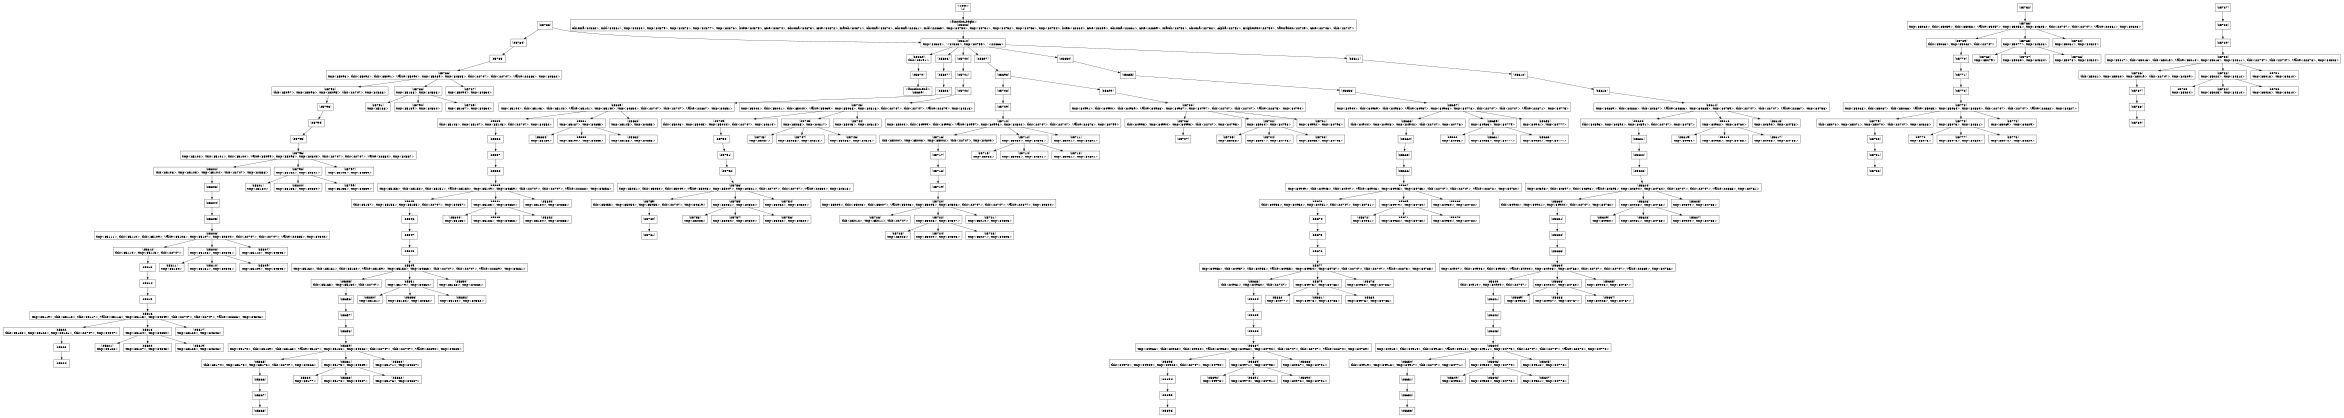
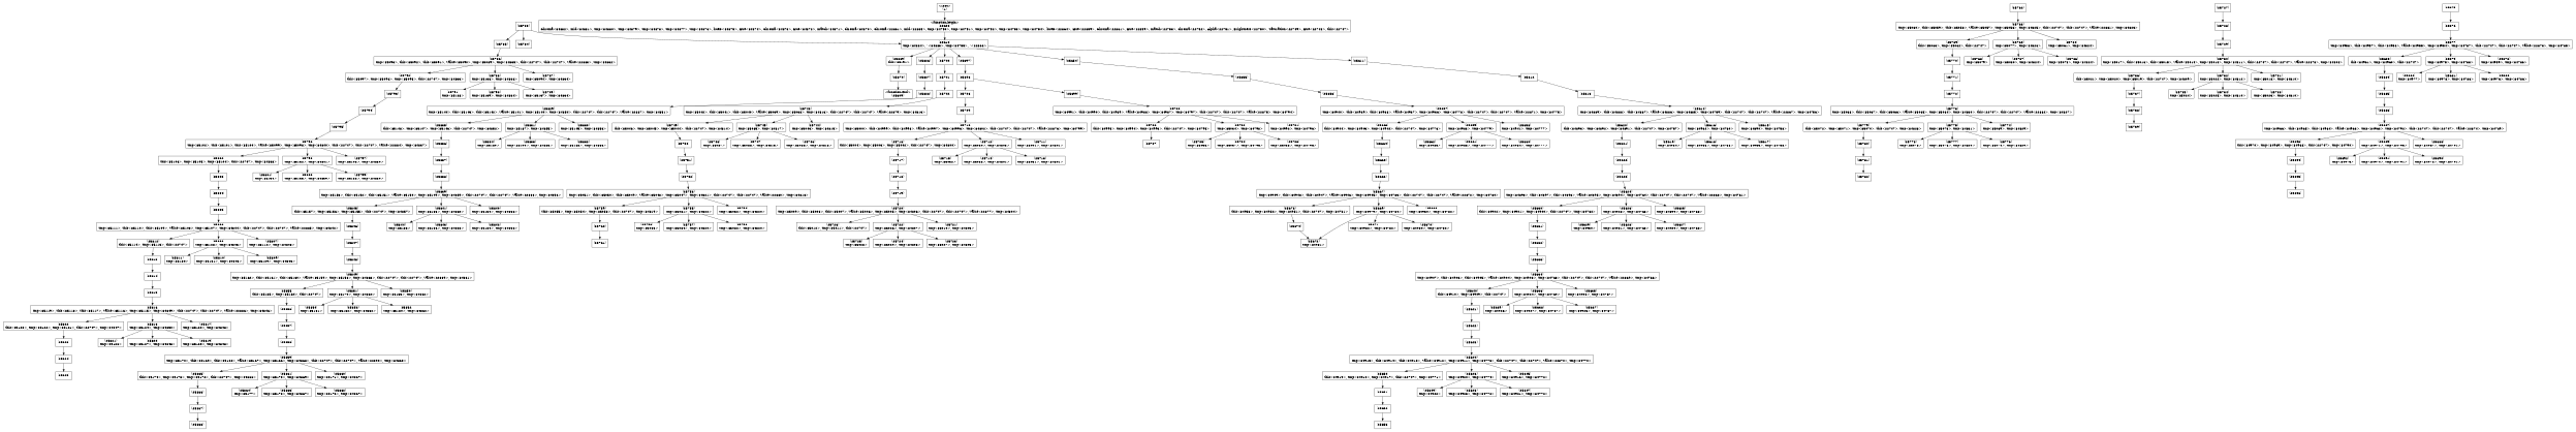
  digraph {
    node [shape=box]
    n1 [label="(25870)"]
    n2 [label="<function-end>\n(25609)"]
    n3 [label="(25869)\nthis<85191>"]
    n4 [label="(25868)"]
    n5 [label="(25867)"]
    n6 [label="(25866)"]
    n7 [label="(25865)\nthis<85174>, tmp<85173>, tmp<85172>, this<22747>, tmp<84866>"]
    n8 [label="(25864)\ntmp<85177>"]
    n9 [label="(25863)\ntmp<85178>, tmp<84867>"]
    n10 [label="(25862)\ntmp<85176>, tmp<84867>"]
    n11 [label="(25861)\ntmp<85175>, tmp<84869>"]
    n12 [label="(25860)\ntmp<85171>, tmp<84867>"]
    n13 [label="(25859)\ntmp<85170>, this<85169>, this<85168>, Value<85167>, tmp<85166>, tmp<84868>, this<22747>, this<22747>, Value<22890>, tmp<84865>"]
    n14 [label="(25858)"]
    n15 [label="(25857)"]
    n16 [label="(25856)"]
    n17 [label="(25855)\nthis<85165>, tmp<85164>, this<22747>"]
    n18 [label="(25854)\ntmp<85181>"]
    n19 [label="(25853)\ntmp<85182>, tmp<84862>"]
    n20 [label="(25852)\ntmp<85180>, tmp<84862>"]
    n21 [label="(25851)\ntmp<85179>, tmp<84864>"]
    n22 [label="(25850)\ntmp<85163>, tmp<84862>"]
    n23 [label="(25849)\ntmp<85162>, this<85161>, this<85160>, Value<85159>, tmp<85158>, tmp<84863>, this<22747>, this<22747>, Value<22889>, tmp<84861>"]
    n24 [label="(25848)"]
    n25 [label="(25847)"]
    n26 [label="(25846)"]
    n27 [label="(25845)\nthis<85157>, tmp<85156>, tmp<85155>, this<22747>, tmp<84857>"]
    n28 [label="(25844)\ntmp<85185>"]
    n29 [label="(25843)\ntmp<85186>, tmp<84858>"]
    n30 [label="(25842)\ntmp<85184>, tmp<84858>"]
    n31 [label="(25841)\ntmp<85183>, tmp<84860>"]
    n32 [label="(25840)\ntmp<85154>, tmp<84858>"]
    n33 [label="(25839)\ntmp<85153>, this<85152>, this<85151>, Value<85150>, tmp<85149>, tmp<84859>, this<22747>, this<22747>, Value<22888>, tmp<84856>"]
    n34 [label="(25838)"]
    n35 [label="(25837)"]
    n36 [label="(25836)"]
    n37 [label="(25835)\nthis<85148>, tmp<85147>, tmp<85146>, this<22747>, tmp<84852>"]
    n38 [label="(25834)\ntmp<85189>"]
    n39 [label="(25833)\ntmp<85190>, tmp<84853>"]
    n40 [label="(25832)\ntmp<85188>, tmp<84853>"]
    n41 [label="(25831)\ntmp<85187>, tmp<84855>"]
    n42 [label="(25830)\ntmp<85145>, tmp<84853>"]
    n43 [label="(25829)\ntmp<85144>, this<85143>, this<85142>, Value<85141>, tmp<85140>, tmp<84854>, this<22747>, this<22747>, Value<22887>, tmp<84851>"]
    n44 [label="(25828)"]
    n45 [label="(25827)"]
    n46 [label="(25826)"]
+   n47 [label="(25825)"]
    n48 [label="(25824)"]
    n49 [label="(25823)"]
    n50 [label="(25822)\nthis<85123>, tmp<85122>, tmp<85121>, this<22747>, tmp<84847>"]
    n51 [label="(25821)\ntmp<85126>"]
    n52 [label="(25820)\ntmp<85127>, tmp<84848>"]
    n53 [label="(25819)\ntmp<85125>, tmp<84848>"]
    n54 [label="(25818)\ntmp<85124>, tmp<84850>"]
    n55 [label="(25817)\ntmp<85120>, tmp<84848>"]
    n56 [label="(25816)\ntmp<85119>, this<85118>, this<85117>, Value<85116>, tmp<85115>, tmp<84849>, this<22747>, this<22747>, Value<22886>, tmp<84846>"]
    n57 [label="(25815)"]
    n58 [label="(25814)"]
    n59 [label="(25813)"]
    n60 [label="(25812)\nthis<85114>, tmp<85113>, this<22747>"]
    n61 [label="(25811)\ntmp<85130>"]
    n62 [label="(25810)\ntmp<85131>, tmp<84843>"]
    n63 [label="(25809)\ntmp<85129>, tmp<84843>"]
    n64 [label="(25808)\ntmp<85128>, tmp<84845>"]
    n65 [label="(25807)\ntmp<85112>, tmp<84843>"]
    n66 [label="(25806)\ntmp<85111>, this<85110>, this<85109>, Value<85108>, tmp<85107>, tmp<84844>, this<22747>, this<22747>, Value<22885>, tmp<84842>"]
    n67 [label="(25805)"]
    n68 [label="(25804)"]
    n69 [label="(25803)"]
    n70 [label="(25802)\nthis<85106>, tmp<85105>, tmp<85104>, this<22747>, tmp<84838>"]
    n71 [label="(25801)\ntmp<85134>"]
    n72 [label="(25800)\ntmp<85135>, tmp<84839>"]
    n73 [label="(25799)\ntmp<85133>, tmp<84839>"]
    n74 [label="(25798)\ntmp<85132>, tmp<84841>"]
    n75 [label="(25797)\ntmp<85103>, tmp<84839>"]
    n76 [label="(25796)\ntmp<85102>, this<85101>, this<85100>, Value<85099>, tmp<85098>, tmp<84840>, this<22747>, this<22747>, Value<22884>, tmp<84837>"]
    n77 [label="(25795)"]
    n78 [label="(25794)"]
    n79 [label="(25793)"]
    n80 [label="(25792)\nthis<85097>, tmp<85096>, tmp<85095>, this<22747>, tmp<84833>"]
    n81 [label="(25791)\ntmp<85138>"]
    n82 [label="(25790)\ntmp<85139>, tmp<84834>"]
    n83 [label="(25709)\ntmp<85137>, tmp<84834>"]
    n84 [label="(25788)\ntmp<85136>, tmp<84836>"]
    n85 [label="(25787)\ntmp<85094>, tmp<84834>"]
    n86 [label="(25786)\ntmp<85093>, this<85092>, this<85091>, Value<85090>, tmp<85089>, tmp<84835>, this<22747>, this<22747>, Value<22883>, tmp<84832>"]
    n87 [label="(25785)"]
    n88 [label="(25784)"]
    n89 [label="(25783)"]
    n90 [label="(25610)\ntmp<84884>, `<84883>, tmp<84755>, `<22866>"]
    n91 [label="(25782)"]
    n92 [label="(25781)"]
    n93 [label="(25780)"]
    n94 [label="(25779)\nthis<85072>, tmp<85071>, tmp<85070>, this<22747>, tmp<84828>"]
    n95 [label="(25778)\ntmp<85075>"]
    n96 [label="(25777)\ntmp<85076>, tmp<84829>"]
    n97 [label="(25776)\ntmp<85074>, tmp<84829>"]
    n98 [label="(25775)\ntmp<85073>, tmp<84831>"]
    n99 [label="(25774)\ntmp<85069>, tmp<84829>"]
    n100 [label="(25773)\ntmp<85068>, this<85067>, this<85066>, Value<85065>, tmp<85064>, tmp<84830>, this<22747>, this<22747>, Value<22882>, tmp<84827>"]
    n101 [label="(25772)"]
    n102 [label="(25771)"]
    n103 [label="(25770)"]
    n104 [label="(25769)\nthis<85063>, tmp<85062>, this<22747>"]
    n105 [label="(25768)\ntmp<85079>"]
    n106 [label="(25767)\ntmp<85080>, tmp<84824>"]
    n107 [label="(25766)\ntmp<85078>, tmp<84824>"]
    n108 [label="(25765)\ntmp<85077>, tmp<84826>"]
    n109 [label="(25764)\ntmp<85061>, tmp<84824>"]
    n110 [label="(25763)\ntmp<85060>, this<85059>, this<85058>, Value<85057>, tmp<85056>, tmp<84825>, this<22747>, this<22747>, Value<22881>, tmp<84823>"]
    n111 [label="(25762)"]
    n112 [label="(25761)"]
    n113 [label="(25760)"]
    n114 [label="(25759)\nthis<85055>, tmp<85054>, tmp<85053>, this<22747>, tmp<84819>"]
    n115 [label="(25758)\ntmp<85083>"]
    n116 [label="(25757)\ntmp<85084>, tmp<84820>"]
    n117 [label="(25756)\ntmp<85082>, tmp<84820>"]
    n118 [label="(25755)\ntmp<85081>, tmp<84822>"]
    n119 [label="(25754)\ntmp<85052>, tmp<84820>"]
    n120 [label="(25753)\ntmp<85051>, this<85050>, this<85049>, Value<85048>, tmp<85047>, tmp<84821>, this<22747>, this<22747>, Value<22880>, tmp<84818>"]
    n121 [label="(25752)"]
    n122 [label="(25751)"]
    n123 [label="(25750)"]
    n124 [label="(25749)\nthis<85046>, tmp<85045>, tmp<85044>, this<22747>, tmp<84814>"]
    n125 [label="(25748)\ntmp<85087>"]
    n126 [label="(25747)\ntmp<85088>, tmp<84815>"]
    n127 [label="(25746)\ntmp<85086>, tmp<84815>"]
    n128 [label="(25745)\ntmp<85085>, tmp<84817>"]
    n129 [label="(25744)\ntmp<85043>, tmp<84815>"]
    n130 [label="(25743)\ntmp<85042>, this<85041>, this<85040>, Value<85039>, tmp<85038>, tmp<84816>, this<22747>, this<22747>, Value<22879>, tmp<84813>"]
    n131 [label="(25742)"]
    n132 [label="(25741)"]
    n133 [label="(25740)"]
    n134 [label="(25739)"]
    n135 [label="(25738)"]
    n136 [label="(25737)"]
    n137 [label="(25736)\nthis<85021>, tmp<85020>, tmp<85019>, this<22747>, tmp<84809>"]
    n138 [label="(25735)\ntmp<85024>"]
    n139 [label="(25734)\ntmp<85025>, tmp<84810>"]
    n140 [label="(25733)\ntmp<85023>, tmp<84810>"]
    n141 [label="(25732)\ntmp<85022>, tmp<84812>"]
    n142 [label="(25731)\ntmp<85018>, tmp<84810>"]
    n143 [label="(25730)\ntmp<85017>, this<85016>, this<85015>, Value<85014>, tmp<85013>, tmp<84811>, this<22747>, this<22747>, Value<22878>, tmp<84808>"]
    n144 [label="(25729)"]
    n145 [label="(25728)"]
    n146 [label="(25727)"]
    n147 [label="(25726)\nthis<85012>, tmp<85011>, this<22747>"]
    n148 [label="(25725)\ntmp<85028>"]
    n149 [label="(25724)\ntmp<85029>, tmp<84805>"]
    n150 [label="(25723)\ntmp<85027>, tmp<84805>"]
    n151 [label="(25722)\ntmp<85026>, tmp<84807>"]
    n152 [label="(25721)\ntmp<85010>, tmp<84805>"]
    n153 [label="(25720)\ntmp<85009>, this<85008>, this<85007>, Value<85006>, tmp<85005>, tmp<84806>, this<22747>, this<22747>, Value<22877>, tmp<84804>"]
    n154 [label="(25719)"]
    n155 [label="(25718)"]
    n156 [label="(25717)"]
    n157 [label="(25716)\nthis<85004>, tmp<85003>, tmp<85002>, this<22747>, tmp<84800>"]
    n158 [label="(25715)\ntmp<85032>"]
    n159 [label="(25714)\ntmp<85033>, tmp<84801>"]
    n160 [label="(25713)\ntmp<85031>, tmp<84801>"]
    n161 [label="(25712)\ntmp<85030>, tmp<84803>"]
    n162 [label="(25711)\ntmp<85001>, tmp<84801>"]
    n163 [label="(25710)\ntmp<85000>, this<84999>, this<84998>, Value<84997>, tmp<84996>, tmp<84802>, this<22747>, this<22747>, Value<22876>, tmp<84799>"]
    n164 [label="(25709)"]
    n165 [label="(25708)"]
    n166 [label="(25707)"]
    n167 [label="(25706)\nthis<84995>, tmp<84994>, tmp<84993>, this<22747>, tmp<84795>"]
    n168 [label="(25705)\ntmp<85036>"]
    n169 [label="(25704)\ntmp<85037>, tmp<84796>"]
    n170 [label="(25703)\ntmp<85035>, tmp<84796>"]
    n171 [label="(25702)\ntmp<85034>, tmp<84798>"]
    n172 [label="(25701)\ntmp<84992>, tmp<84796>"]
    n173 [label="(25700)\ntmp<84991>, this<84990>, this<84989>, Value<84988>, tmp<84987>, tmp<84797>, this<22747>, this<22747>, Value<22875>, tmp<84794>"]
    n174 [label="(25699)"]
    n175 [label="(25698)"]
    n176 [label="(25697)"]
    n177 [label="(25696)"]
    n178 [label="(25695)"]
    n179 [label="(25694)"]
    n180 [label="(25693)\nthis<84970>, tmp<84969>, tmp<84968>, this<22747>, tmp<84790>"]
    n181 [label="(25692)\ntmp<84973>"]
    n182 [label="(25691)\ntmp<84974>, tmp<84791>"]
    n183 [label="(25690)\ntmp<84972>, tmp<84791>"]
    n184 [label="(25689)\ntmp<84971>, tmp<84793>"]
    n185 [label="(25688)\ntmp<84967>, tmp<84791>"]
    n186 [label="(25687)\ntmp<84966>, this<84965>, this<84964>, Value<84963>, tmp<84962>, tmp<84792>, this<22747>, this<22747>, Value<22874>, tmp<84789>"]
    n187 [label="(25686)"]
    n188 [label="(25685)"]
    n189 [label="(25684)"]
    n190 [label="(25683)\nthis<84961>, tmp<84960>, this<22747>"]
    n191 [label="(25682)\ntmp<84977>"]
    n192 [label="(25681)\ntmp<84978>, tmp<84786>"]
    n193 [label="(25680)\ntmp<84976>, tmp<84786>"]
    n194 [label="(25679)\ntmp<84975>, tmp<84788>"]
    n195 [label="(25678)\ntmp<84959>, tmp<84786>"]
    n196 [label="(25677)\ntmp<84958>, this<84957>, this<84956>, Value<84955>, tmp<84954>, tmp<84787>, this<22747>, this<22747>, Value<22873>, tmp<84785>"]
    n197 [label="(25676)"]
    n198 [label="(25675)"]
    n199 [label="(25674)"]
    n200 [label="(25673)\nthis<84953>, tmp<84952>, tmp<84951>, this<22747>, tmp<84781>"]
    n201 [label="(25672)\ntmp<84981>"]
    n202 [label="(25671)\ntmp<84982>, tmp<84782>"]
    n203 [label="(25670)\ntmp<84980>, tmp<84782>"]
    n204 [label="(25669)\ntmp<84979>, tmp<84784>"]
    n205 [label="(25668)\ntmp<84950>, tmp<84782>"]
    n206 [label="(25667)\ntmp<84949>, this<84948>, this<84947>, Value<84946>, tmp<84945>, tmp<84783>, this<22747>, this<22747>, Value<22872>, tmp<84780>"]
    n207 [label="(25666)"]
    n208 [label="(25665)"]
    n209 [label="(25664)"]
    n210 [label="(25663)\nthis<84944>, tmp<84943>, tmp<84942>, this<22747>, tmp<84776>"]
    n211 [label="(25662)\ntmp<84985>"]
    n212 [label="(25661)\ntmp<84986>, tmp<84777>"]
    n213 [label="(25660)\ntmp<84984>, tmp<84777>"]
    n214 [label="(25659)\ntmp<84983>, tmp<84779>"]
    n215 [label="(25658)\ntmp<84941>, tmp<84777>"]
    n216 [label="(25657)\ntmp<84940>, this<84939>, this<84938>, Value<84937>, tmp<84936>, tmp<84778>, this<22747>, this<22747>, Value<22871>, tmp<84775>"]
    n217 [label="(25656)"]
    n218 [label="(25655)"]
    n219 [label="(25654)"]
    n220 [label="(25653)"]
    n221 [label="(25652)"]
    n222 [label="(25651)"]
    n223 [label="(25650)\nthis<84919>, tmp<84918>, tmp<84917>, this<22747>, tmp<84771>"]
    n224 [label="(25649)\ntmp<84922>"]
    n225 [label="(25648)\ntmp<84923>, tmp<84772>"]
    n226 [label="(25647)\ntmp<84921>, tmp<84772>"]
    n227 [label="(25646)\ntmp<84920>, tmp<84774>"]
    n228 [label="(25645)\ntmp<84916>, tmp<84772>"]
    n229 [label="(25644)\ntmp<84915>, this<84914>, this<84913>, Value<84912>, tmp<84911>, tmp<84773>, this<22747>, this<22747>, Value<22870>, tmp<84770>"]
    n230 [label="(25643)"]
    n231 [label="(25642)"]
    n232 [label="(25641)"]
    n233 [label="(25640)\nthis<84910>, tmp<84909>, this<22747>"]
    n234 [label="(25639)\ntmp<84926>"]
    n235 [label="(25638)\ntmp<84927>, tmp<84767>"]
    n236 [label="(25637)\ntmp<84925>, tmp<84767>"]
    n237 [label="(25636)\ntmp<84924>, tmp<84769>"]
    n238 [label="(25635)\ntmp<84908>, tmp<84767>"]
    n239 [label="(25634)\ntmp<84907>, this<84906>, this<84905>, Value<84904>, tmp<84903>, tmp<84768>, this<22747>, this<22747>, Value<22869>, tmp<84766>"]
    n240 [label="(25633)"]
    n241 [label="(25632)"]
    n242 [label="(25631)"]
    n243 [label="(25630)\nthis<84902>, tmp<84901>, tmp<84900>, this<22747>, tmp<84762>"]
    n244 [label="(25629)\ntmp<84930>"]
    n245 [label="(25628)\ntmp<84931>, tmp<84763>"]
    n246 [label="(25627)\ntmp<84929>, tmp<84763>"]
    n247 [label="(25626)\ntmp<84928>, tmp<84765>"]
    n248 [label="(25625)\ntmp<84899>, tmp<84763>"]
    n249 [label="(25624)\ntmp<84898>, this<84897>, this<84896>, Value<84895>, tmp<84894>, tmp<84764>, this<22747>, this<22747>, Value<22868>, tmp<84761>"]
    n250 [label="(25623)"]
    n251 [label="(25622)"]
    n252 [label="(25621)"]
    n253 [label="(25620)\nthis<84893>, tmp<84892>, tmp<84891>, this<22747>, tmp<84757>"]
    n254 [label="(25619)\ntmp<84934>"]
    n255 [label="(25618)\ntmp<84935>, tmp<84758>"]
    n256 [label="(25617)\ntmp<84933>, tmp<84758>"]
    n257 [label="(25616)\ntmp<84932>, tmp<84760>"]
    n258 [label="(25615)\ntmp<84890>, tmp<84758>"]
    n259 [label="(25614)\ntmp<84889>, this<84888>, this<84887>, Value<84886>, tmp<84885>, tmp<84759>, this<22747>, this<22747>, Value<22867>, tmp<84756>"]
    n260 [label="(25613)"]
    n261 [label="(25612)"]
    n262 [label="(25611)"]
    n263 [label="<function-begin>\n(25608)\nChroma<84882>, mid<84881>, tmp<84880>, tmp<84879>, tmp<84878>, tmp<84877>, tmp<84876>, hueD<84875>, Hue<84874>, Chroma<84873>, Hue<84872>, match<84871>, chroma<84870>, Chroma<22861>, mid<22865>, tmp<84750>, tmp<84751>, tmp<84752>, tmp<84753>, tmp<84754>, hueD<22864>, Hue<22859>, Chroma<22861>, Hue<22859>, match<22753>, chroma<22752>, Alpha<22751>, Brightness<22750>, Saturation<22749>, Hue<22748>, this<22747>"]
    n264 [label="<root>\n(1)"]
    n1 -> n2
    n3 -> n1
    n5 -> n4
    n6 -> n5
    n7 -> n6
    n11 -> n8
    n11 -> n9
    n11 -> n10
    n13 -> n7
    n13 -> n11
    n13 -> n12
    n14 -> n13
    n15 -> n14
    n16 -> n15
    n17 -> n16
    n21 -> n18
    n21 -> n19
    n21 -> n20
    n23 -> n17
    n23 -> n21
    n23 -> n22
    n24 -> n23
    n25 -> n24
    n26 -> n25
    n27 -> n26
    n31 -> n28
    n31 -> n29
    n31 -> n30
    n33 -> n27
    n33 -> n31
    n33 -> n32
    n34 -> n33
    n35 -> n34
    n36 -> n35
    n37 -> n36
    n41 -> n38
    n41 -> n39
    n41 -> n40
    n43 -> n37
    n43 -> n41
    n43 -> n42
    n44 -> n43
    n45 -> n44
    n46 -> n45
+   n48 -> n47
    n49 -> n48
    n50 -> n49
    n54 -> n51
    n54 -> n52
    n54 -> n53
    n56 -> n50
    n56 -> n54
    n56 -> n55
    n57 -> n56
    n58 -> n57
    n59 -> n58
    n60 -> n59
    n64 -> n61
    n64 -> n62
    n64 -> n63
    n66 -> n60
    n66 -> n64
    n66 -> n65
    n67 -> n66
    n68 -> n67
    n69 -> n68
    n70 -> n69
    n74 -> n71
    n74 -> n72
    n74 -> n73
    n76 -> n70
    n76 -> n74
    n76 -> n75
    n77 -> n76
    n78 -> n77
    n79 -> n78
    n80 -> n79
    n84 -> n81
    n84 -> n82
    n84 -> n83
    n86 -> n80
    n86 -> n84
    n86 -> n85
    n87 -> n86
-   n88 -> n87
+   n89 -> n87
    n89 -> n88
    n89 -> n90
    n90 -> n3
    n90 -> n46
    n90 -> n133
    n90 -> n176
    n90 -> n219
    n90 -> n262
    n92 -> n91
    n93 -> n92
    n94 -> n93
    n98 -> n95
    n98 -> n96
    n98 -> n97
    n100 -> n94
    n100 -> n98
    n100 -> n99
    n101 -> n100
    n102 -> n101
    n103 -> n102
    n104 -> n103
    n108 -> n105
    n108 -> n106
    n108 -> n107
    n110 -> n104
    n110 -> n108
    n110 -> n109
    n111 -> n110
    n113 -> n112
    n114 -> n113
    n118 -> n115
    n118 -> n116
    n118 -> n117
    n120 -> n114
    n120 -> n118
    n120 -> n119
    n121 -> n120
    n122 -> n121
    n123 -> n122
    n124 -> n123
    n128 -> n125
    n128 -> n126
    n128 -> n127
    n130 -> n124
    n130 -> n128
    n130 -> n129
    n131 -> n130
    n132 -> n131
    n133 -> n132
    n135 -> n134
    n136 -> n135
    n137 -> n136
    n141 -> n138
    n141 -> n139
    n141 -> n140
    n143 -> n137
    n143 -> n141
    n143 -> n142
    n144 -> n143
    n145 -> n144
    n146 -> n145
    n151 -> n148
    n151 -> n149
    n151 -> n150
    n153 -> n147
    n153 -> n151
    n153 -> n152
    n154 -> n153
    n155 -> n154
    n156 -> n155
    n157 -> n156
    n161 -> n158
    n161 -> n159
    n161 -> n160
    n163 -> n157
    n163 -> n161
    n163 -> n162
    n164 -> n163
    n165 -> n164
    n167 -> n166
    n171 -> n168
    n171 -> n169
    n171 -> n170
    n173 -> n167
    n173 -> n171
    n173 -> n172
    n174 -> n173
    n175 -> n165
    n175 -> n174
    n176 -> n175
    n178 -> n177
    n179 -> n178
    n180 -> n179
    n184 -> n181
    n184 -> n182
    n184 -> n183
    n186 -> n180
    n186 -> n184
    n186 -> n185
    n187 -> n186
    n188 -> n187
    n189 -> n188
    n190 -> n189
    n194 -> n191
    n194 -> n192
    n194 -> n193
    n196 -> n190
    n196 -> n194
    n196 -> n195
    n197 -> n196
    n198 -> n197
-   n199 -> n198
+   n199 -> n201
    n200 -> n199
    n204 -> n201
    n204 -> n202
    n204 -> n203
    n206 -> n200
    n206 -> n204
    n206 -> n205
    n207 -> n206
    n208 -> n207
    n209 -> n208
    n210 -> n209
    n214 -> n211
    n214 -> n212
    n214 -> n213
    n216 -> n210
    n216 -> n214
    n216 -> n215
    n217 -> n216
    n218 -> n217
    n219 -> n218
    n221 -> n220
    n222 -> n221
    n223 -> n222
    n227 -> n224
    n227 -> n225
    n227 -> n226
    n229 -> n223
    n229 -> n227
    n229 -> n228
    n230 -> n229
    n231 -> n230
    n232 -> n231
    n233 -> n232
    n237 -> n234
    n237 -> n235
    n237 -> n236
    n239 -> n233
    n239 -> n237
    n239 -> n238
    n240 -> n239
    n241 -> n240
    n242 -> n241
    n243 -> n242
    n247 -> n244
    n247 -> n245
    n247 -> n246
    n249 -> n243
    n249 -> n247
    n249 -> n248
    n250 -> n249
    n251 -> n250
    n252 -> n251
    n253 -> n252
    n257 -> n254
    n257 -> n255
    n257 -> n256
    n259 -> n253
    n259 -> n257
    n259 -> n258
    n260 -> n259
    n261 -> n260
    n262 -> n261
    n263 -> n90
    n264 -> n263
  }
